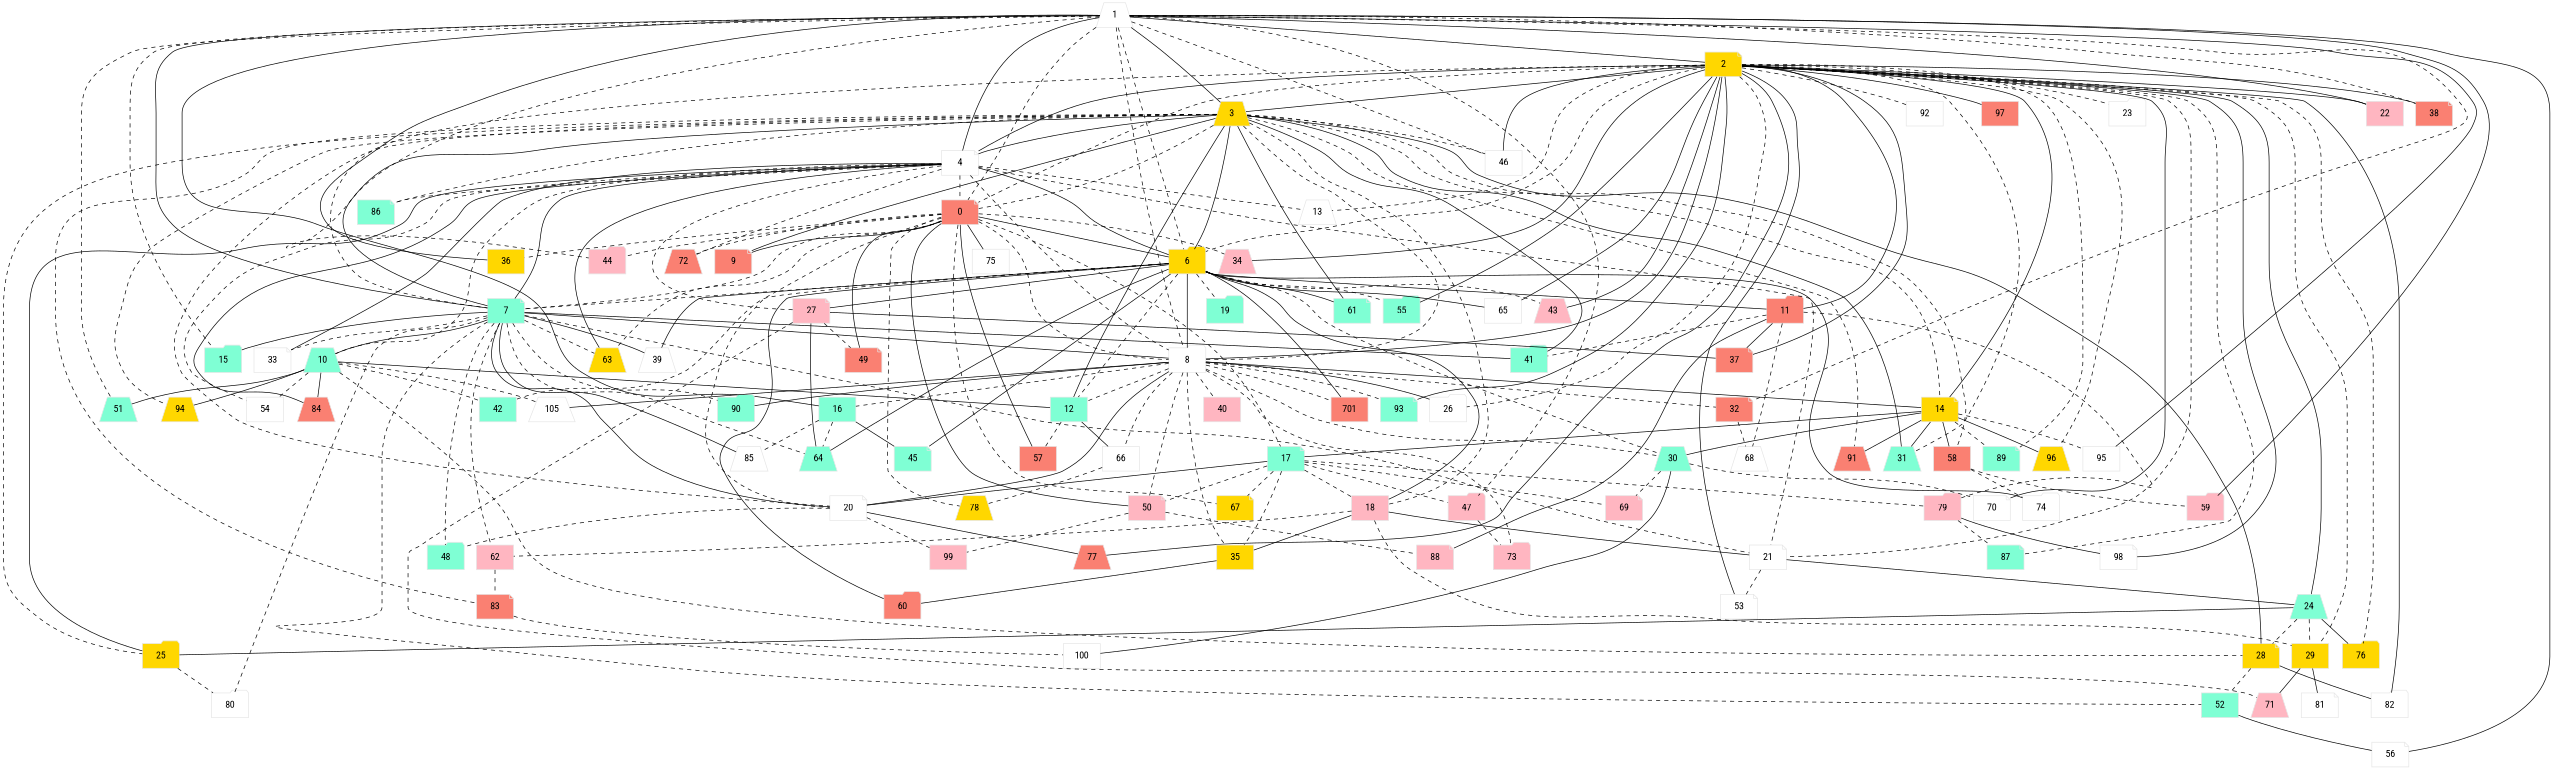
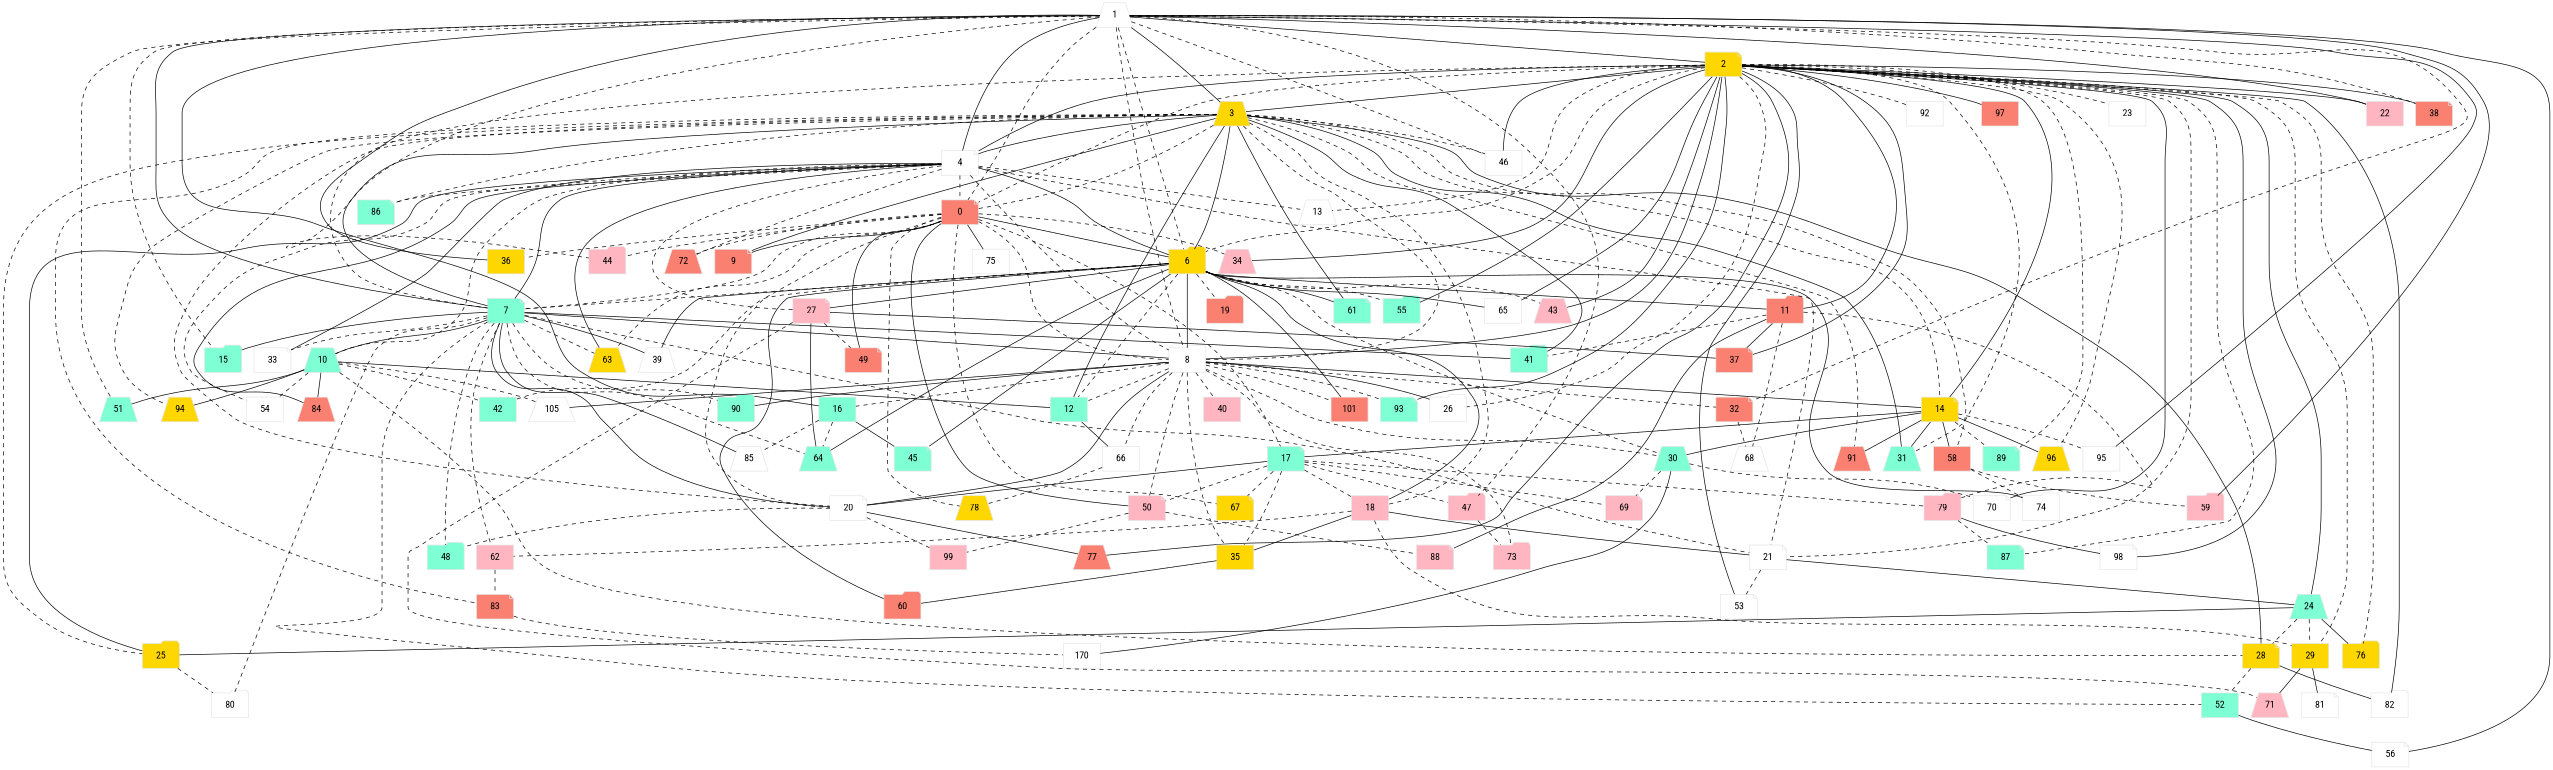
  graph {
    fontname="Roboto Condensed"
    node [color=gray90 fillcolor=white fontname="Roboto Condensed" shape=note style=filled]
    edge [fontname="Roboto Condensed" style=dashed weight=1.0]
    1 [shape=trapezium]
    2 [fillcolor=gold]
    3 [fillcolor=gold shape=trapezium]
    4
    n5 [fillcolor=salmon label=0]
    6 [fillcolor=gold shape=folder]
    7 [fillcolor=aquamarine]
    8 [shape=folder]
    15 [fillcolor=aquamarine shape=folder]
    16 [fillcolor=aquamarine shape=box]
    22 [fillcolor=lightpink shape=box]
    32 [fillcolor=salmon]
    36 [fillcolor=gold shape=box]
    38 [fillcolor=salmon]
    44 [fillcolor=lightpink shape=folder]
    46 [shape=box]
    47 [fillcolor=lightpink shape=folder]
    51 [fillcolor=aquamarine shape=trapezium]
    56
    59 [fillcolor=lightpink shape=folder]
    95 [shape=box]
    11 [fillcolor=salmon shape=folder]
    13 [shape=trapezium]
    14 [fillcolor=gold]
    21
    23 [shape=folder]
    24 [fillcolor=aquamarine shape=trapezium]
    26 [shape=folder]
    29 [fillcolor=gold shape=box]
    31 [fillcolor=aquamarine shape=trapezium]
    34 [fillcolor=lightpink shape=trapezium]
    37 [fillcolor=salmon]
    43 [fillcolor=lightpink shape=trapezium]
    53
    55 [fillcolor=aquamarine shape=folder]
    65 [shape=folder]
    70
    76 [fillcolor=gold shape=folder]
    77 [fillcolor=salmon shape=trapezium]
    82 [shape=folder]
    87 [fillcolor=aquamarine]
    89 [fillcolor=aquamarine]
    92 [shape=box]
    93 [fillcolor=aquamarine]
    96 [fillcolor=gold shape=trapezium]
    97 [fillcolor=salmon shape=box]
    98
    9 [fillcolor=salmon]
    12 [fillcolor=aquamarine shape=box]
    18 [fillcolor=lightpink shape=box]
    20
    25 [fillcolor=gold shape=folder]
    28 [fillcolor=gold]
    41 [fillcolor=aquamarine shape=folder]
    58 [fillcolor=salmon shape=box]
    61 [fillcolor=aquamarine]
    83 [fillcolor=salmon]
    86 [fillcolor=aquamarine]
    91 [fillcolor=salmon shape=trapezium]
    94 [fillcolor=gold shape=trapezium]
    10 [fillcolor=aquamarine shape=trapezium]
    27 [fillcolor=lightpink]
    33
    54 [shape=box]
    63 [fillcolor=gold shape=trapezium]
    72 [fillcolor=salmon shape=trapezium]
    84 [fillcolor=salmon shape=trapezium]
    17 [fillcolor=aquamarine]
    49 [fillcolor=salmon]
    50 [fillcolor=lightpink]
-   57 [fillcolor=salmon shape=box]
    67 [fillcolor=gold]
    75 [shape=box]
    78 [fillcolor=gold shape=trapezium]
-   19 [fillcolor=aquamarine shape=folder]
+   19 [fillcolor=salmon shape=folder]
    30 [fillcolor=aquamarine shape=trapezium]
    39 [shape=trapezium]
    42 [fillcolor=aquamarine shape=box]
    45 [fillcolor=aquamarine]
    60 [fillcolor=salmon shape=folder]
    64 [fillcolor=aquamarine shape=trapezium]
    74 [shape=folder]
-   101 [fillcolor=salmon shape=box label=701]
+   101 [fillcolor=salmon shape=box]
    48 [fillcolor=aquamarine shape=folder]
    52 [fillcolor=aquamarine shape=box]
    62 [fillcolor=lightpink shape=box]
    80 [shape=folder]
    85 [shape=trapezium]
    90 [fillcolor=aquamarine shape=folder]
    35 [fillcolor=gold shape=box]
    40 [fillcolor=lightpink shape=box]
    66 [shape=box]
    73 [fillcolor=lightpink shape=folder]
    n94 [label=105 shape=trapezium]
    68 [shape=trapezium]
    79 [fillcolor=lightpink shape=folder]
    88 [fillcolor=lightpink]
    71 [fillcolor=lightpink shape=trapezium]
    81
    99 [fillcolor=lightpink shape=box]
-   100 [shape=box]
+   100 [shape=box label=170]
    69 [fillcolor=lightpink]
    1 -- 2 [style=solid weight=2.0]
    1 -- 3 [style=solid]
    1 -- 4 [style=solid weight=3.0]
    1 -- n5
    1 -- 6
    1 -- 7 [style=solid]
    1 -- 8
    1 -- 15 [weight=2.0]
    1 -- 16 [style=solid]
    1 -- 22 [style=solid]
    1 -- 32
    1 -- 36 [style=solid]
    1 -- 38
    1 -- 44
    1 -- 46
    1 -- 47
    1 -- 51
    1 -- 56 [style=solid]
    1 -- 59 [style=solid]
    1 -- 95 [style=solid]
    2 -- 3 [style=solid weight=2.0]
    2 -- 4 [style=solid weight=4.0]
    2 -- n5 [weight=3.0]
    2 -- 6 [weight=3.0]
    2 -- 7 [weight=2.0]
    2 -- 8 [style=solid weight=2.0]
    2 -- 22 [style=solid]
    2 -- 38 [style=solid]
    2 -- 46 [style=solid]
    2 -- 11 [style=solid]
    2 -- 13
    2 -- 14 [style=solid]
    2 -- 21
    2 -- 23
    2 -- 24 [style=solid]
    2 -- 26
    2 -- 29
    2 -- 31
    2 -- 34 [style=solid]
    2 -- 37 [style=solid]
    2 -- 43 [style=solid]
    2 -- 53 [style=solid]
    2 -- 55 [style=solid]
    2 -- 65 [style=solid]
    2 -- 70 [style=solid]
    2 -- 76
    2 -- 77 [style=solid]
    2 -- 82 [style=solid]
    2 -- 87
    2 -- 89
    2 -- 92
    2 -- 93 [style=solid]
    2 -- 96
    2 -- 97 [style=solid]
    2 -- 98 [style=solid]
    3 -- 4 [style=solid weight=3.0]
    3 -- n5
    3 -- 6 [style=solid]
    3 -- 7 [style=solid]
    3 -- 8 [weight=2.0]
    3 -- 46
    3 -- 14
    3 -- 31 [style=solid]
    3 -- 9 [style=solid]
    3 -- 12 [style=solid]
    3 -- 18
    3 -- 20
    3 -- 25
    3 -- 28 [style=solid]
    3 -- 41 [style=solid]
    3 -- 58
    3 -- 61 [style=solid]
    3 -- 83
    3 -- 86
    3 -- 91
    3 -- 94
    4 -- n5 [weight=3.0]
    4 -- 6 [style=solid weight=2.0]
    4 -- 7 [style=solid weight=3.0]
    4 -- 8 [weight=2.0]
    4 -- 13
    4 -- 21
    4 -- 25 [style=solid]
    4 -- 86
    4 -- 10 [weight=2.0]
    4 -- 27
    4 -- 33 [style=solid]
    4 -- 54
    4 -- 63 [style=solid]
    4 -- 72
    4 -- 84 [style=solid]
    n5 -- 6 [style=solid]
    n5 -- 7
    n5 -- 8
    n5 -- 36
    n5 -- 44
    n5 -- 34
    n5 -- 9 [style=solid]
    n5 -- 20
    n5 -- 63
    n5 -- 72
    n5 -- 17 [weight=2.0]
    n5 -- 49 [style=solid]
    n5 -- 50 [style=solid]
-   n5 -- 57 [style=solid]
    n5 -- 67
    n5 -- 75 [style=solid]
    n5 -- 78
    6 -- 7
    6 -- 8 [style=solid weight=2.0]
    6 -- 11 [style=solid]
    6 -- 43
    6 -- 55
    6 -- 65 [style=solid]
    6 -- 12
    6 -- 18 [style=solid]
    6 -- 61 [style=solid]
    6 -- 27 [style=solid]
    6 -- 19
    6 -- 30
    6 -- 39 [style=solid]
    6 -- 42
    6 -- 45 [style=solid]
    6 -- 60 [style=solid]
    6 -- 64 [style=solid]
    6 -- 74 [style=solid]
    6 -- 101 [style=solid]
    7 -- 8 [style=solid]
    7 -- 15 [style=solid]
    7 -- 21
    7 -- 20 [style=solid]
    7 -- 41 [style=solid]
    7 -- 10 [style=solid weight=2.0]
    7 -- 33
    7 -- 63
    7 -- 39 [style=solid]
    7 -- 64
    7 -- 48
    7 -- 52
    7 -- 62
    7 -- 80
    7 -- 85 [style=solid]
    7 -- 90
    8 -- 16
    8 -- 32
    8 -- 14 [style=solid]
    8 -- 26 [style=solid]
    8 -- 93
    8 -- 12 [weight=2.0]
    8 -- 20 [style=solid]
    8 -- 50
    8 -- 30
    8 -- 101
    8 -- 90 [style=solid]
    8 -- 35
    8 -- 40
    8 -- 66
    8 -- 73
    8 -- n94 [style=solid]
    16 -- 45 [style=solid]
    16 -- 64
    16 -- 85
    32 -- 68
    47 -- 73
    11 -- 37 [style=solid]
    11 -- 41
    11 -- 68
    11 -- 79
    11 -- 88 [style=solid]
    14 -- 95
    14 -- 31 [style=solid]
    14 -- 89
    14 -- 96 [style=solid]
    14 -- 58 [style=solid]
    14 -- 91 [style=solid]
    14 -- 17 [style=solid]
    14 -- 30 [style=solid weight=2.0]
    21 -- 24 [style=solid]
    21 -- 53
    24 -- 29
    24 -- 76 [style=solid]
    24 -- 25 [style=solid]
    24 -- 28
    29 -- 71 [style=solid]
    29 -- 81 [style=solid]
-   12 -- 57
    12 -- 66 [style=solid]
    18 -- 21 [style=solid]
    18 -- 29
    18 -- 62 [weight=2.0]
    18 -- 35 [style=solid]
    20 -- 77 [style=solid]
    20 -- 48
    20 -- 99
    25 -- 80
    28 -- 82 [style=solid]
    28 -- 52
    58 -- 59
    58 -- 74
    83 -- 100
    10 -- 51 [style=solid]
    10 -- 12 [style=solid]
    10 -- 28
    10 -- 94 [style=solid]
    10 -- 54
    10 -- 84 [style=solid]
    10 -- 42
    10 -- n94
    27 -- 37 [style=solid]
    27 -- 49
    27 -- 64 [style=solid]
    27 -- 71
    17 -- 47
    17 -- 18
    17 -- 20 [style=solid]
    17 -- 50
    17 -- 67
    17 -- 35
    17 -- 79
    17 -- 69
    50 -- 88
    50 -- 99
    30 -- 70
    30 -- 100 [style=solid]
    30 -- 69
    52 -- 56 [style=solid]
    62 -- 83
    35 -- 60 [style=solid]
    66 -- 78
    79 -- 87
    79 -- 98 [style=solid]
  }
